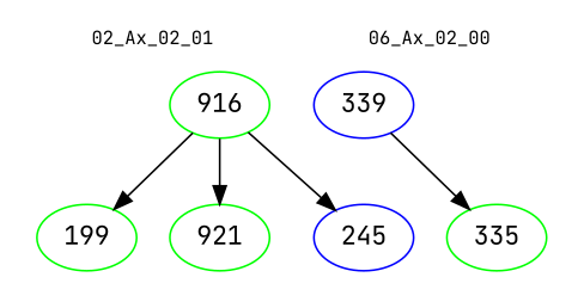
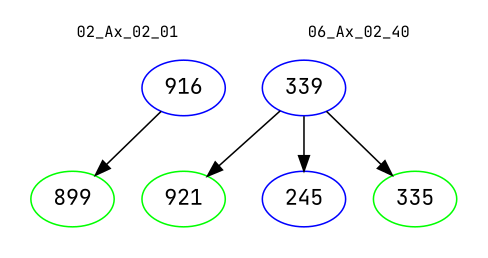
  digraph {
    fontname="JetBrains Mono"
    node [color=blue fontname="JetBrains Mono"]
    edge [color=black fontname="JetBrains Mono"]
-   n1 [color=green label=916]
-   n2 [color=green label=199]
+   n1 [label=916]
+   n2 [color=green label=899]
    n3 [color=green label=921]
    n4 [label=339]
    n5 [color=green label=335]
    n6 [label=245]
    subgraph cluster_1 {
      color=white
      fontsize=10
      label="02_Ax_02_01"
      n1
      n2
      n3
    }
    subgraph cluster_2 {
      color=white
      fontsize=10
-     label="06_Ax_02_00"
+     label="06_Ax_02_40"
      n4
      n5
      n6
    }
    n1 -> n2
-   n1 -> n3
+   n4 -> n3
    n4 -> n5
-   n1 -> n6
+   n4 -> n6
  }
